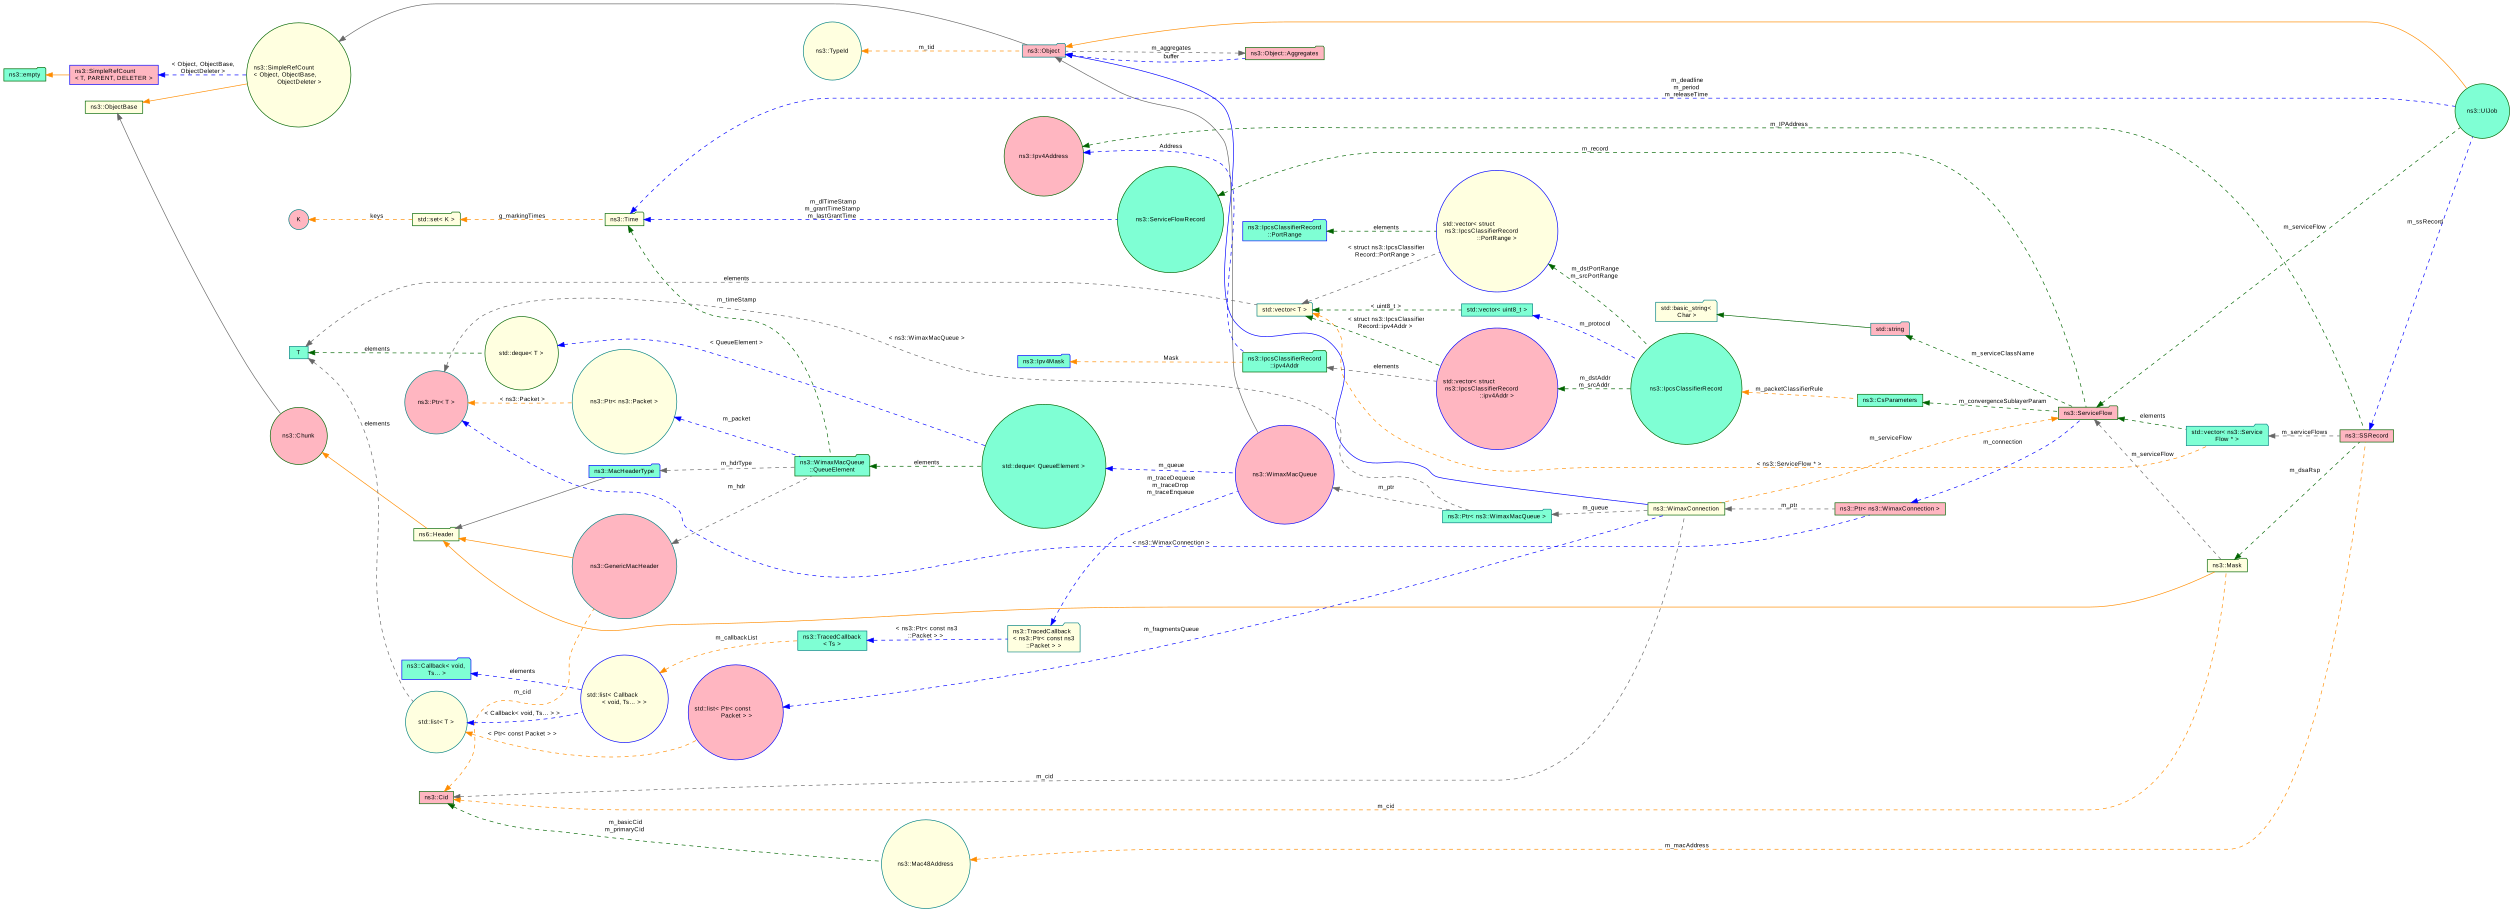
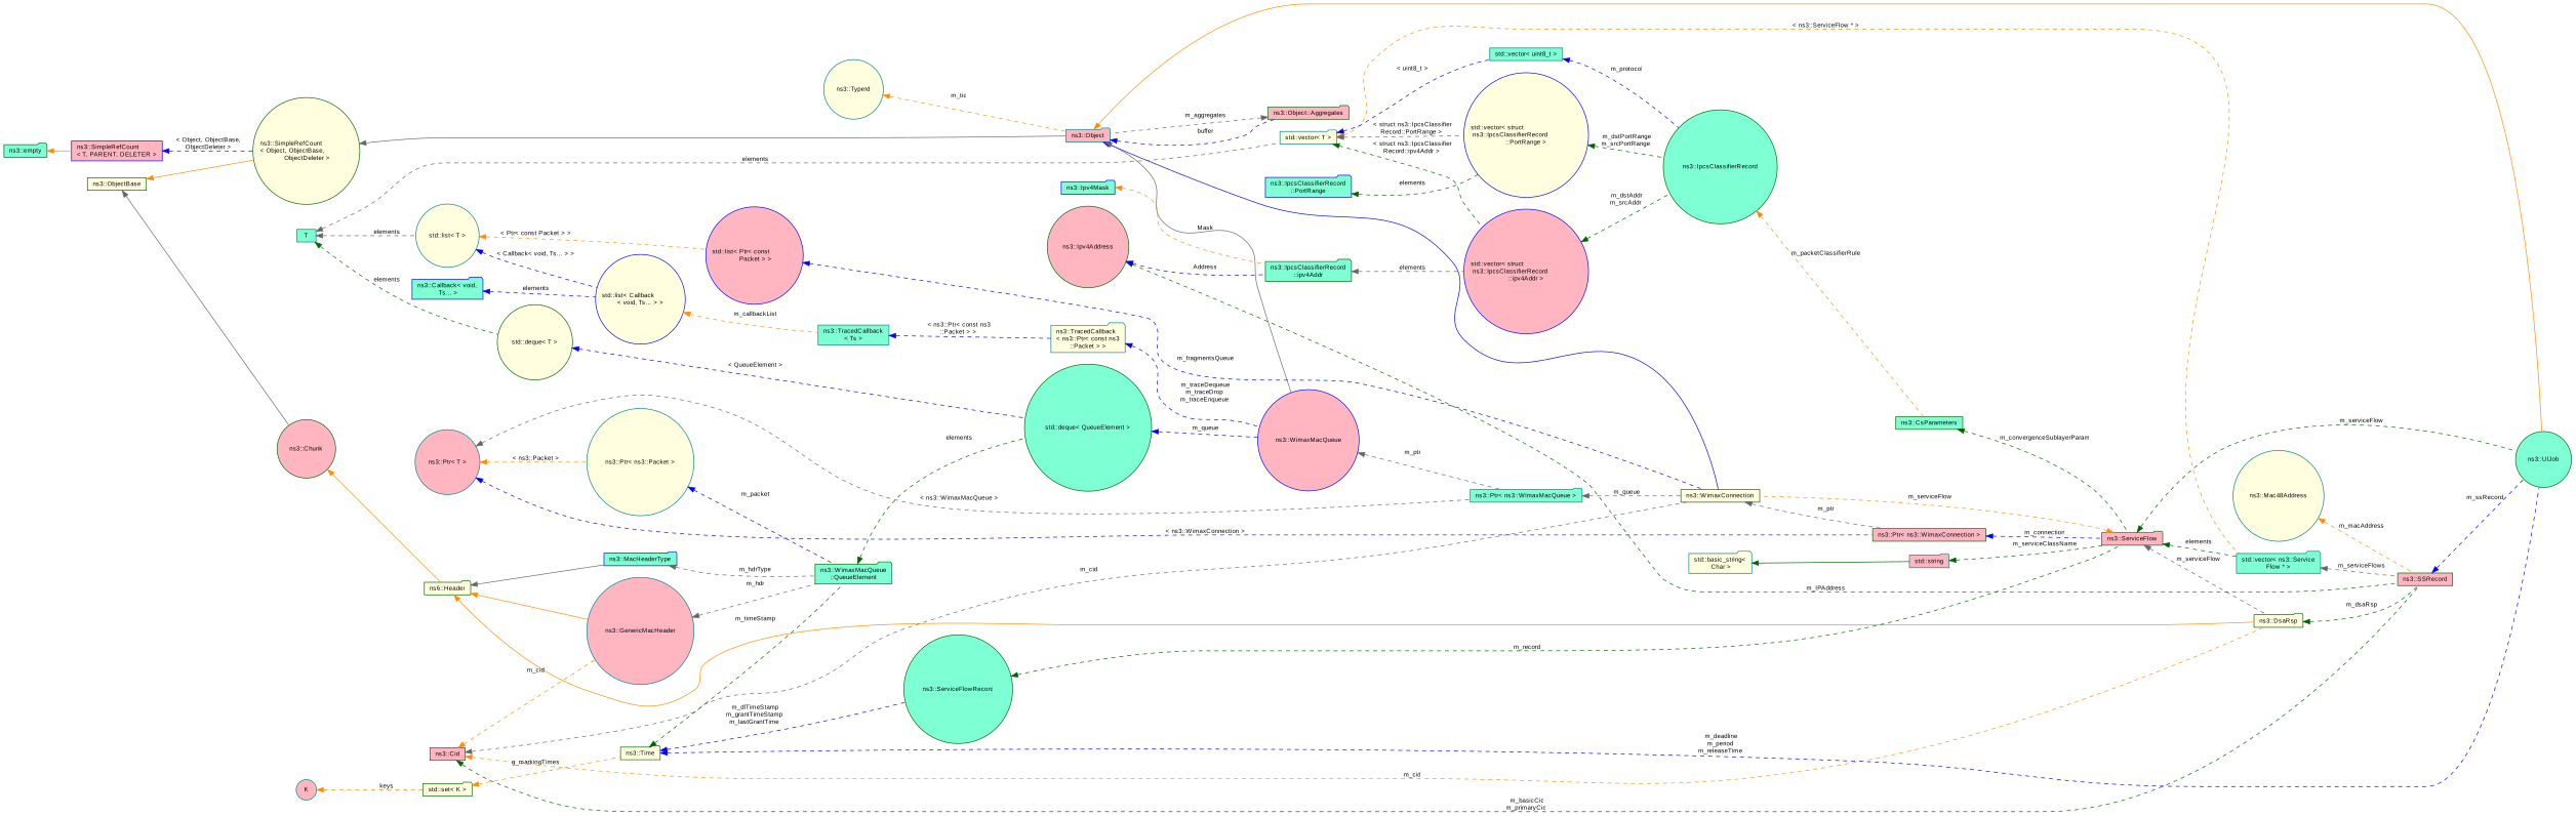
  digraph {
    fontname="Liberation Sans"
    rankdir=LR
    node [color=darkgreen fillcolor=aquamarine fontname="Liberation Sans" fontsize=10 shape=circle style=filled]
    edge [color=darkorange dir=back fontname="Liberation Sans" fontsize=10 labelfontname=Helvetica labelfontsize=10 style=dashed]
    n1 [fontcolor=black height=0.2 label="ns3::UlJob" width=0.4]
    n2 [color=teal fillcolor=lightpink height=0.2 label="ns3::Object" shape=folder width=0.4]
    n3 [fillcolor=lightpink height=0.2 label="ns3::Object::Aggregates" shape=folder width=0.4]
    n4 [fillcolor=lightyellow height=0.2 label="ns3::WimaxConnection" shape=box width=0.4]
    n5 [color=blue fillcolor=lightpink height=0.2 label="ns3::WimaxMacQueue" width=0.4]
    n6 [fillcolor=lightpink height=0.2 label="ns3::Ptr\< ns3::WimaxConnection \>" shape=box width=0.4]
    n7 [color=teal height=0.2 label="ns3::Ptr\< ns3::WimaxMacQueue \>" shape=folder width=0.4]
    n8 [fillcolor=lightyellow height=0.2 label="ns3::SimpleRefCount\l\< Object, ObjectBase,\l ObjectDeleter \>" width=0.4]
    n9 [fillcolor=lightyellow height=0.2 label="ns3::ObjectBase" shape=box width=0.4]
    n10 [fillcolor=lightpink height=0.2 label="ns3::Chunk" width=0.4]
    n11 [fillcolor=lightyellow height=0.2 label="ns6::Header" shape=folder width=0.4]
    n12 [color=blue fillcolor=lightpink height=0.2 label="ns3::SimpleRefCount\l\< T, PARENT, DELETER \>" shape=box width=0.4]
    n13 [height=0.2 label="ns3::empty" shape=folder width=0.4]
    n14 [color=teal fillcolor=lightyellow height=0.2 label="ns3::TypeId" width=0.4]
    n15 [fillcolor=lightpink height=0.2 label="ns3::ServiceFlow" shape=folder width=0.4]
-   n16 [fillcolor=lightyellow height=0.2 label="ns3::Mask" shape=folder width=0.4]
+   n16 [fillcolor=lightyellow height=0.2 label="ns3::DsaRsp" shape=folder width=0.4]
    n17 [color=teal height=0.2 label="std::vector\< ns3::Service\lFlow * \>" shape=folder width=0.4]
    n18 [fillcolor=lightpink height=0.2 label="ns3::SSRecord" shape=box width=0.4]
    n19 [fillcolor=lightpink height=0.2 label="ns3::Cid" shape=box width=0.4]
    n20 [color=teal fillcolor=lightpink height=0.2 label="ns3::GenericMacHeader" width=0.4]
    n21 [height=0.2 label="ns3::WimaxMacQueue\l::QueueElement" shape=folder width=0.4]
    n22 [color=blue fillcolor=lightpink height=0.2 label="std::list\< Ptr\< const\l Packet \> \>" width=0.4]
    n23 [color=teal fillcolor=lightyellow height=0.2 label="std::list\< T \>" width=0.4]
    n24 [color=blue fillcolor=lightyellow height=0.2 label="std::list\< Callback\l\< void, Ts... \> \>" width=0.4]
    n25 [color=teal height=0.2 label="ns3::TracedCallback\l\< Ts \>" shape=box width=0.4]
    n26 [color=teal height=0.2 label=T shape=box width=0.4]
    n27 [fillcolor=lightyellow height=0.2 label="std::deque\< T \>" width=0.4]
    n28 [color=teal fillcolor=lightyellow height=0.2 label="std::vector\< T \>" shape=folder width=0.4]
    n29 [height=0.2 label="std::deque\< QueueElement \>" width=0.4]
    n30 [color=blue fillcolor=lightyellow height=0.2 label="std::vector\< struct\l ns3::IpcsClassifierRecord\l::PortRange \>" width=0.4]
    n31 [color=teal height=0.2 label="std::vector\< uint8_t \>" shape=box width=0.4]
    n32 [color=blue fillcolor=lightpink height=0.2 label="std::vector\< struct\l ns3::IpcsClassifierRecord\l::ipv4Addr \>" width=0.4]
    n33 [color=teal fillcolor=lightyellow height=0.2 label="ns3::TracedCallback\l\< ns3::Ptr\< const ns3\l::Packet \> \>" shape=folder width=0.4]
    n34 [color=blue height=0.2 label="ns3::Callback\< void,\l Ts... \>" shape=folder width=0.4]
    n35 [color=blue height=0.2 label="ns3::MacHeaderType" shape=folder width=0.4]
    n36 [fillcolor=lightyellow height=0.2 label="ns3::Time" shape=folder width=0.4]
    n37 [height=0.2 label="ns3::ServiceFlowRecord" width=0.4]
    n38 [fillcolor=lightyellow height=0.2 label="std::set\< K \>" shape=folder width=0.4]
    n39 [color=teal fillcolor=lightpink height=0.2 label=K width=0.4]
    n40 [color=teal fillcolor=lightyellow height=0.2 label="ns3::Ptr\< ns3::Packet \>" width=0.4]
    n41 [color=teal fillcolor=lightpink height=0.2 label="ns3::Ptr\< T \>" width=0.4]
    n42 [color=teal fillcolor=lightpink height=0.2 label="std::string" shape=folder width=0.4]
    n43 [color=teal fillcolor=lightyellow height=0.2 label="std::basic_string\<\l Char \>" shape=folder width=0.4]
    n44 [height=0.2 label="ns3::CsParameters" shape=box width=0.4]
    n45 [height=0.2 label="ns3::IpcsClassifierRecord" width=0.4]
    n46 [color=blue height=0.2 label="ns3::IpcsClassifierRecord\l::PortRange" shape=folder width=0.4]
    n47 [height=0.2 label="ns3::IpcsClassifierRecord\l::ipv4Addr" shape=folder width=0.4]
    n48 [color=blue height=0.2 label="ns3::Ipv4Mask" shape=folder width=0.4]
    n49 [fillcolor=lightpink height=0.2 label="ns3::Ipv4Address" width=0.4]
    n50 [color=teal fillcolor=lightyellow height=0.2 label="ns3::Mac48Address" width=0.4]
    n2 -> n1 [style=solid]
    n2 -> n3 [color=blue label=" buffer"]
    n2 -> n4 [color=blue style=solid]
    n2 -> n5 [color=gray40 style=solid]
    n3 -> n2 [color=gray40 label=" m_aggregates"]
    n4 -> n6 [color=gray40 label=" m_ptr"]
    n5 -> n7 [color=gray40 label=" m_ptr"]
    n6 -> n15 [color=blue label=" m_connection"]
    n7 -> n4 [color=gray40 label=" m_queue"]
    n8 -> n2 [color=gray40 style=solid]
    n9 -> n8 [style=solid]
    n9 -> n10 [color=gray40 style=solid]
    n10 -> n11 [style=solid]
    n11 -> n16 [style=solid]
    n11 -> n20 [style=solid]
    n11 -> n35 [color=gray40 style=solid]
    n12 -> n8 [color=blue label=" \< Object, ObjectBase,\l ObjectDeleter \>"]
    n13 -> n12 [style=solid]
    n14 -> n2 [label=" m_tid"]
    n15 -> n1 [color=darkgreen label=" m_serviceFlow"]
    n15 -> n4 [label=" m_serviceFlow"]
    n15 -> n16 [color=gray40 label=" m_serviceFlow"]
    n15 -> n17 [color=darkgreen label=" elements"]
    n16 -> n18 [color=darkgreen label=" m_dsaRsp"]
    n17 -> n18 [color=gray40 label=" m_serviceFlows"]
    n18 -> n1 [color=blue label=" m_ssRecord"]
    n19 -> n4 [color=gray40 label=" m_cid"]
    n19 -> n16 [label=" m_cid"]
-   n19 -> n50 [color=darkgreen label=" m_basicCid\nm_primaryCid"]
+   n19 -> n18 [color=darkgreen label=" m_basicCid\nm_primaryCid"]
    n19 -> n20 [label=" m_cid"]
    n20 -> n21 [color=gray40 label=" m_hdr"]
    n21 -> n29 [color=darkgreen label=" elements"]
    n22 -> n4 [color=blue label=" m_fragmentsQueue"]
    n23 -> n22 [label=" \< Ptr\< const Packet \> \>"]
    n23 -> n24 [color=blue label=" \< Callback\< void, Ts... \> \>"]
    n24 -> n25 [label=" m_callbackList"]
    n25 -> n33 [color=blue label=" \< ns3::Ptr\< const ns3\l::Packet \> \>"]
    n26 -> n23 [color=gray40 label=" elements"]
    n26 -> n27 [color=darkgreen label=" elements"]
    n26 -> n28 [color=gray40 label=" elements"]
    n27 -> n29 [color=blue label=" \< QueueElement \>"]
    n28 -> n17 [label=" \< ns3::ServiceFlow * \>"]
    n28 -> n30 [color=gray40 label=" \< struct ns3::IpcsClassifier\lRecord::PortRange \>"]
-   n28 -> n31 [color=darkgreen label=" \< uint8_t \>"]
+   n28 -> n31 [color=blue label=" \< uint8_t \>"]
    n28 -> n32 [color=darkgreen label=" \< struct ns3::IpcsClassifier\lRecord::ipv4Addr \>"]
    n29 -> n5 [color=blue label=" m_queue"]
    n30 -> n45 [color=darkgreen label=" m_dstPortRange\nm_srcPortRange"]
    n31 -> n45 [color=blue label=" m_protocol"]
    n32 -> n45 [color=darkgreen label=" m_dstAddr\nm_srcAddr"]
    n33 -> n5 [color=blue label=" m_traceDequeue\nm_traceDrop\nm_traceEnqueue"]
    n34 -> n24 [color=blue label=" elements"]
    n35 -> n21 [color=gray40 label=" m_hdrType"]
    n36 -> n1 [color=blue label=" m_deadline\nm_period\nm_releaseTime"]
    n36 -> n21 [color=darkgreen label=" m_timeStamp"]
    n36 -> n37 [color=blue label=" m_dlTimeStamp\nm_grantTimeStamp\nm_lastGrantTime"]
    n37 -> n15 [color=darkgreen label=" m_record"]
    n38 -> n36 [label=" g_markingTimes"]
    n39 -> n38 [label=" keys"]
    n40 -> n21 [color=blue label=" m_packet"]
    n41 -> n6 [color=blue label=" \< ns3::WimaxConnection \>"]
    n41 -> n7 [color=gray40 label=" \< ns3::WimaxMacQueue \>"]
    n41 -> n40 [label=" \< ns3::Packet \>"]
    n42 -> n15 [color=darkgreen label=" m_serviceClassName"]
    n43 -> n42 [color=darkgreen style=solid]
    n44 -> n15 [color=darkgreen label=" m_convergenceSublayerParam"]
    n45 -> n44 [label=" m_packetClassifierRule"]
    n46 -> n30 [color=darkgreen label=" elements"]
    n47 -> n32 [color=gray40 label=" elements"]
    n48 -> n47 [label=" Mask"]
    n49 -> n18 [color=darkgreen label=" m_IPAddress"]
    n49 -> n47 [color=blue label=" Address"]
    n50 -> n18 [label=" m_macAddress"]
  }
